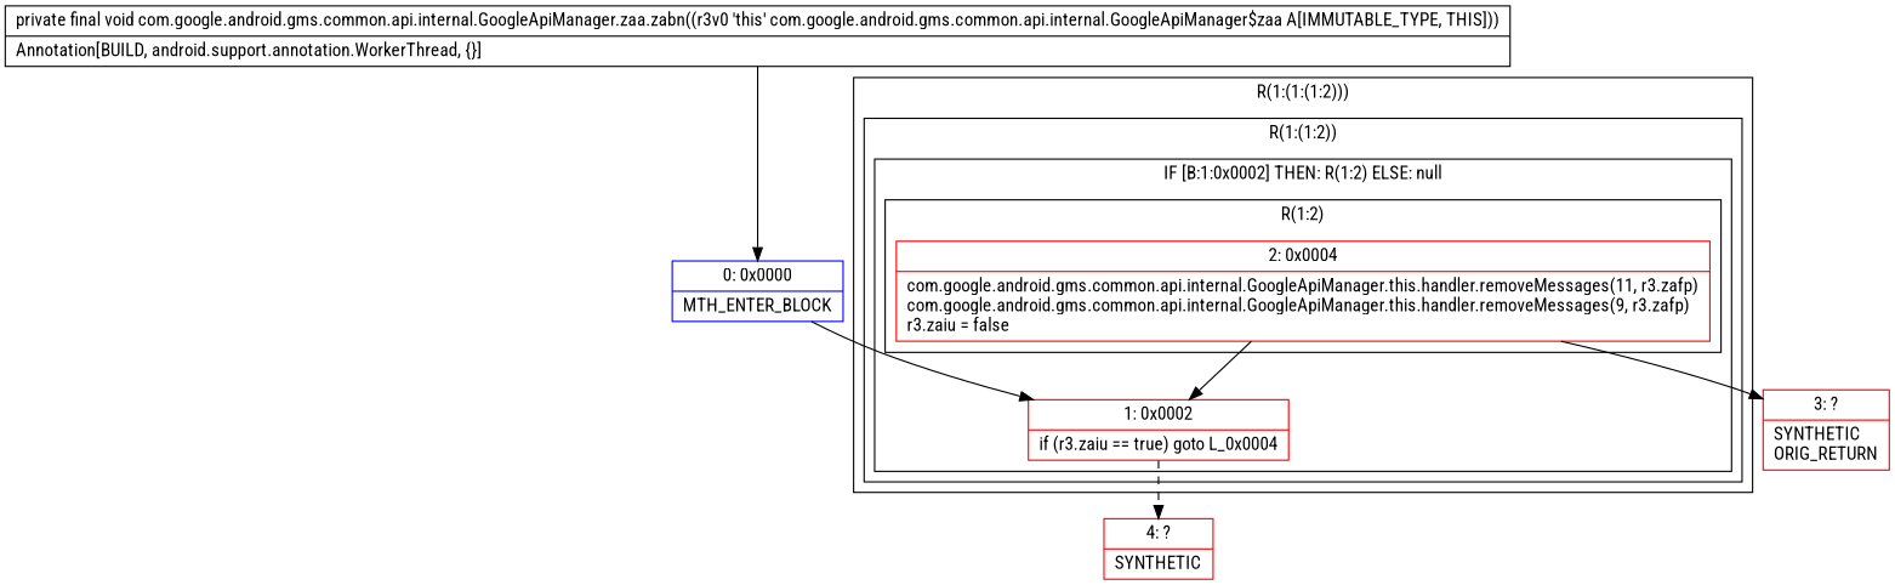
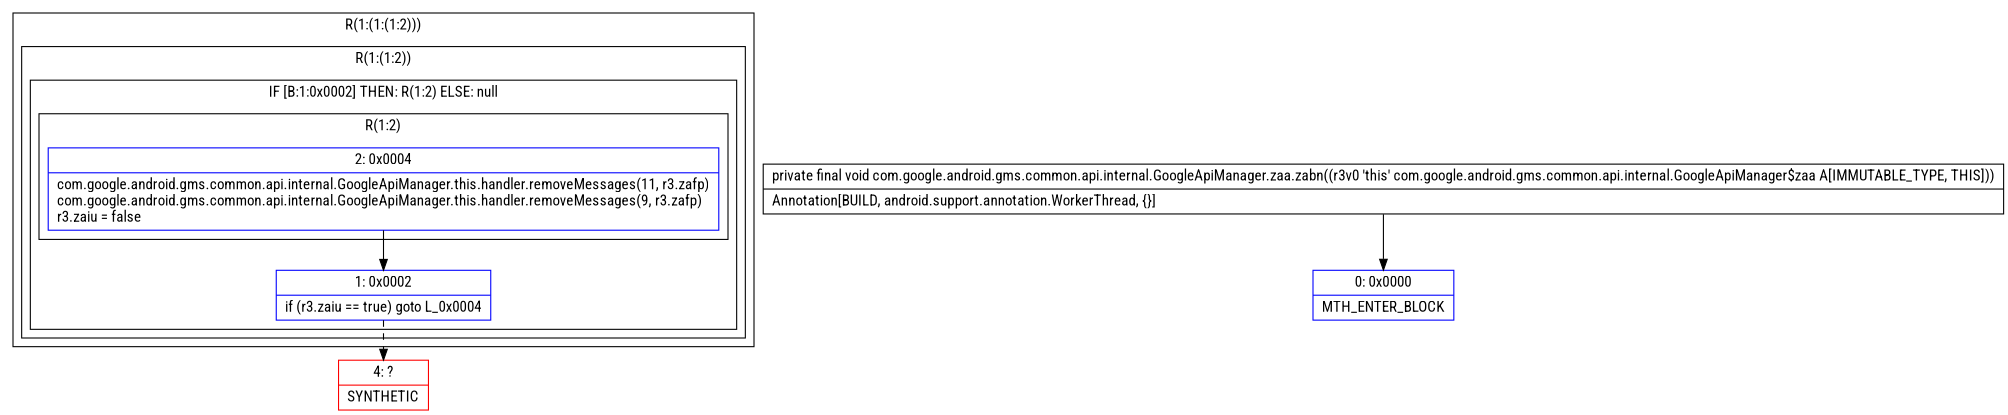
  digraph {
    fontname="Roboto Condensed"
    node [color=blue fontname="Roboto Condensed" shape=record]
    edge [fontname="Roboto Condensed"]
-   n1 [color=red label="{2\:\ 0x0004|com.google.android.gms.common.api.internal.GoogleApiManager.this.handler.removeMessages(11, r3.zafp)\lcom.google.android.gms.common.api.internal.GoogleApiManager.this.handler.removeMessages(9, r3.zafp)\lr3.zaiu = false\l}"]
-   n2 [color=red label="{1\:\ 0x0002|if (r3.zaiu == true) goto L_0x0004\l}"]
-   n3 [color=red label="{3\:\ ?|SYNTHETIC\lORIG_RETURN\l}"]
+   n1 [label="{2\:\ 0x0004|com.google.android.gms.common.api.internal.GoogleApiManager.this.handler.removeMessages(11, r3.zafp)\lcom.google.android.gms.common.api.internal.GoogleApiManager.this.handler.removeMessages(9, r3.zafp)\lr3.zaiu = false\l}"]
+   n2 [label="{1\:\ 0x0002|if (r3.zaiu == true) goto L_0x0004\l}"]
    n4 [color=red label="{4\:\ ?|SYNTHETIC\l}"]
    n5 [label="{0\:\ 0x0000|MTH_ENTER_BLOCK\l}"]
    n6 [label="{private final void com.google.android.gms.common.api.internal.GoogleApiManager.zaa.zabn((r3v0 'this' com.google.android.gms.common.api.internal.GoogleApiManager$zaa A[IMMUTABLE_TYPE, THIS]))  | Annotation[BUILD, android.support.annotation.WorkerThread, \{\}]\l}" color=""]
    subgraph cluster_1 {
      label="R(1:(1:(1:2)))"
      subgraph cluster_2 {
        label="R(1:(1:2))"
        subgraph cluster_3 {
          label="IF [B:1:0x0002] THEN: R(1:2) ELSE: null"
          n2
          subgraph cluster_4 {
            label="R(1:2)"
            n1
          }
        }
      }
    }
    n1 -> n2
-   n1 -> n3
    n2 -> n4 [style=dashed]
-   n5 -> n2
    n6 -> n5
  }
